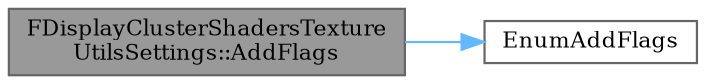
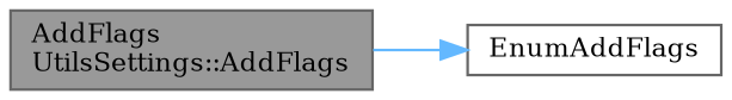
  digraph {
    rankdir=LR
    fontname="DejaVu Serif"
    node [fontname="DejaVu Serif" fontsize=10 shape=box style=filled]
-   n1 [color=gray40 fillcolor=grey60 fontcolor=black height=0.2 label="FDisplayClusterShadersTexture\lUtilsSettings::AddFlags" width=0.4]
+   n1 [color=gray40 fillcolor=grey60 fontcolor=black height=0.2 label="AddFlags\lUtilsSettings::AddFlags" width=0.4]
    n2 [color=grey40 fillcolor=white height=0.2 label=EnumAddFlags width=0.4]
    n1 -> n2 [color=steelblue1 fontname="DejaVu Serif" fontsize=10 labelfontname=Helvetica labelfontsize=10 style=solid]
  }
